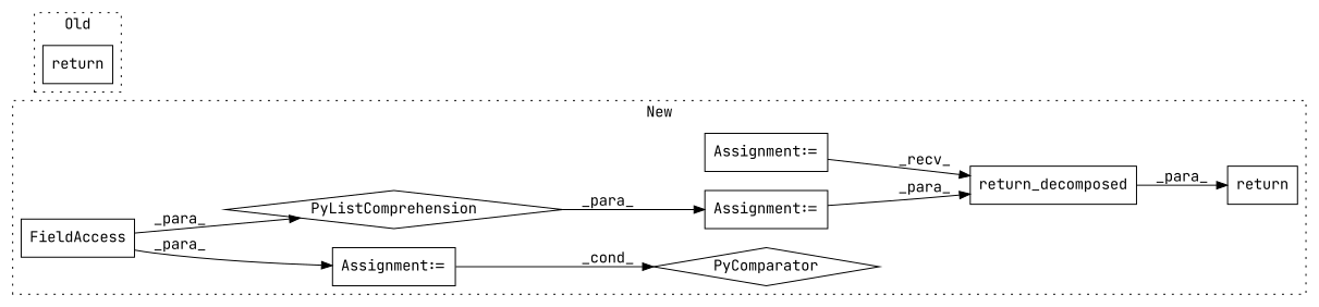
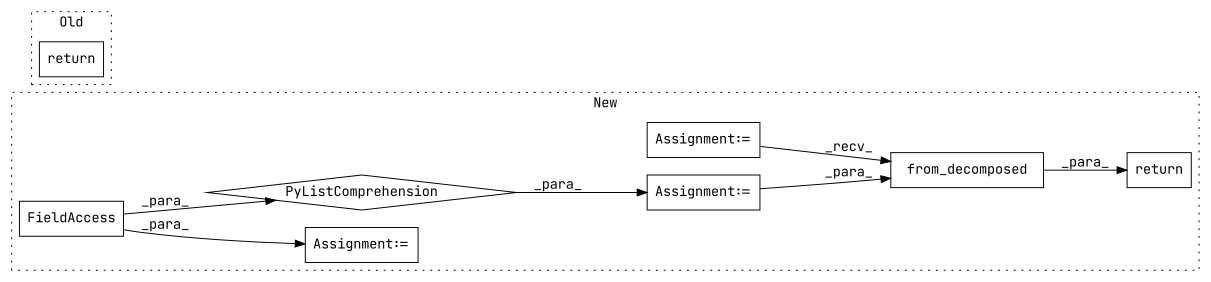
  digraph {
    fontname="JetBrains Mono"
    rankdir=LR
    node [a=7 fontname="JetBrains Mono" l=12 s=11446 shape=box]
    edge [fontname="JetBrains Mono"]
-   n1 [a=32 l="16,1" label=return_decomposed s="11503,11526"]
+   n1 [a=32 l="16,1" label=from_decomposed s="11503,11526"]
    n2 [label="Assignment:=" s=11305]
    n3 [a=41 l=7 label=return s=11483]
    n4 [l=29 label="Assignment:="]
    n5 [a=109 l=122 label=PyListComprehension s=11361 shape=diamond]
-   n6 [a=113 l=29 label=PyComparator shape=diamond]
    n7 [a=22 label=FieldAccess s=11454]
    n8 [label="Assignment:=" s=11349]
    n9 [a=41 l=7 label=return s=6145]
    subgraph cluster_1 {
      label=New
      style=dotted
      n1
      n2
      n3
      n4
      n5
-     n6
      n7
      n8
    }
    subgraph cluster_2 {
      label=Old
      style=dotted
      n9
    }
    n1 -> n3 [label=_para_]
    n2 -> n1 [label=_recv_]
-   n4 -> n6 [label=_cond_]
    n5 -> n8 [label=_para_]
    n7 -> n4 [label=_para_]
    n7 -> n5 [label=_para_]
    n8 -> n1 [label=_para_]
  }
